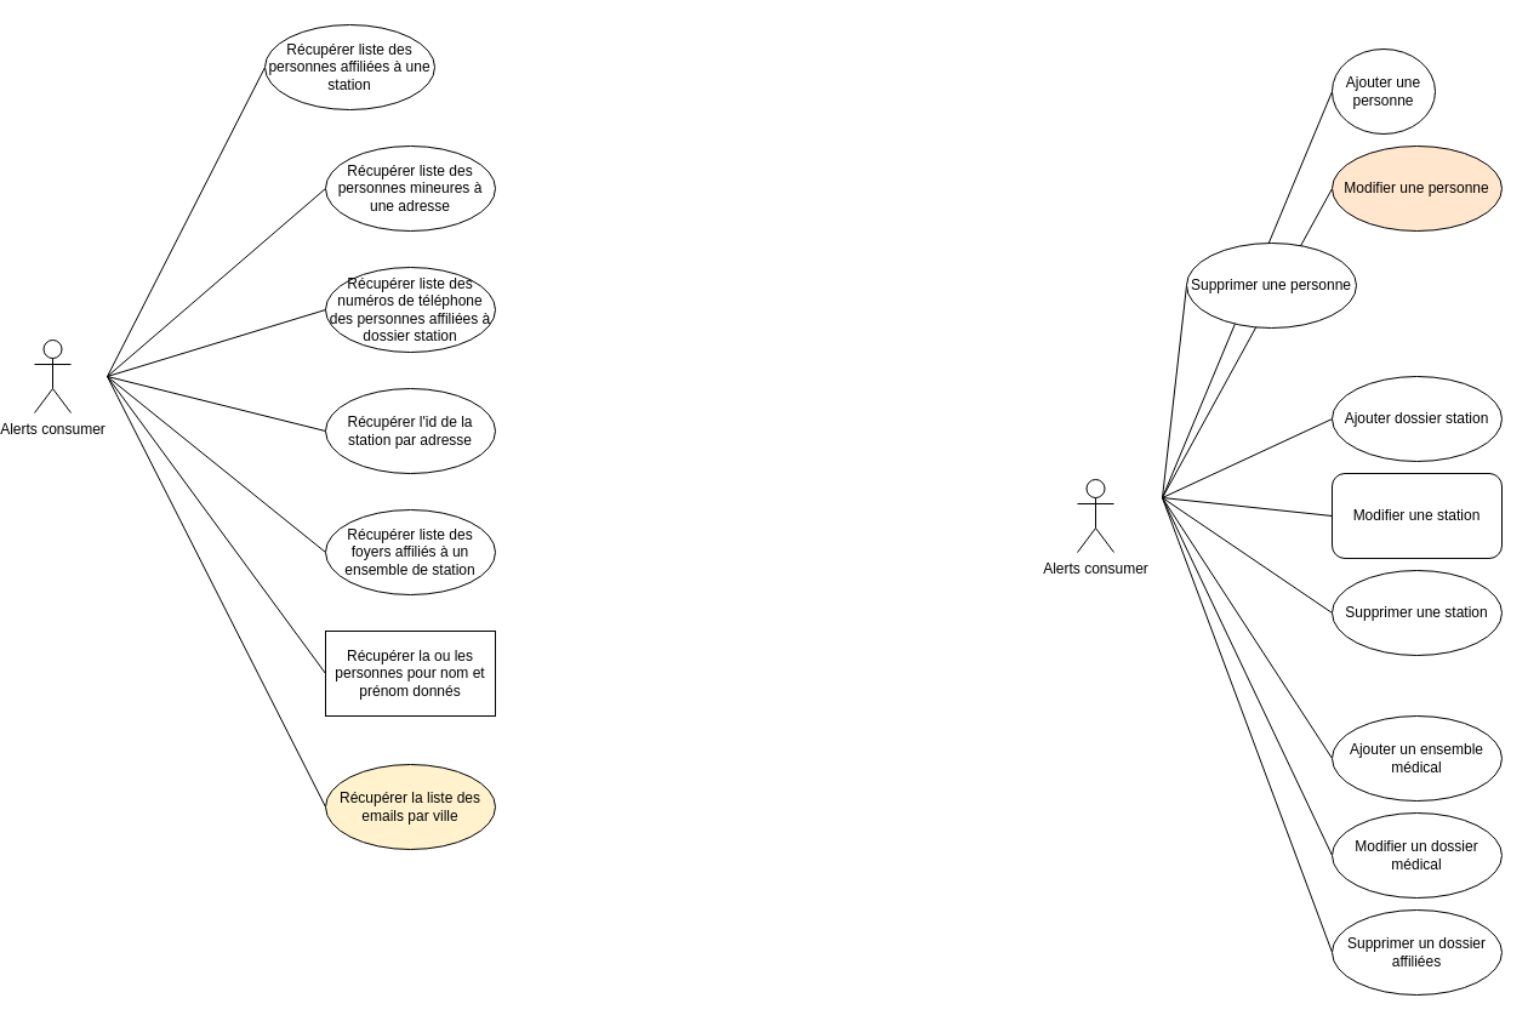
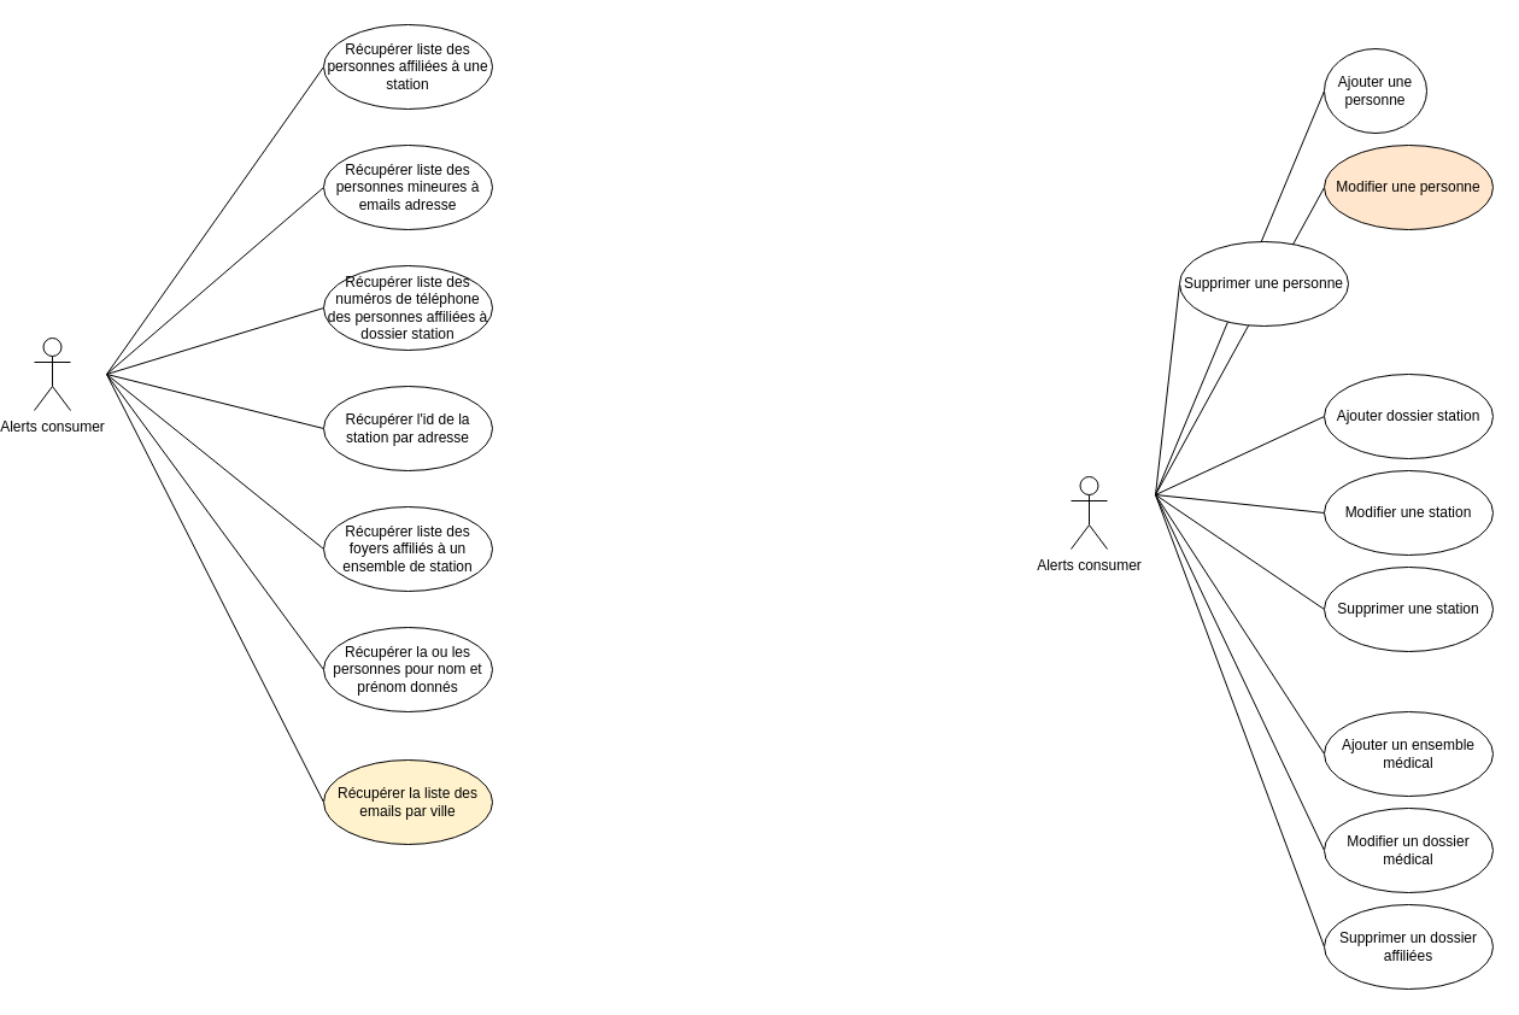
  <mxCell id="0" />
  <mxCell id="1" parent="0" />
  <mxCell id="2" style="edgeStyle=none;rounded=0;orthogonalLoop=1;jettySize=auto;html=1;exitX=0;exitY=0.5;exitDx=0;exitDy=0;endArrow=none;endFill=0;" parent="1" source="3" edge="1"><mxGeometry relative="1" as="geometry"><mxPoint x="80" y="310" as="targetPoint" /></mxGeometry></mxCell>
- <mxCell id="3" value="Récupérer liste des personnes affiliées à une station" style="ellipse;whiteSpace=wrap;html=1;" parent="1" vertex="1"><mxGeometry x="210" y="20" width="140" height="70" as="geometry" /></mxCell>
+ <mxCell id="3" value="Récupérer liste des personnes affiliées à une station" style="ellipse;whiteSpace=wrap;html=1;" parent="1" vertex="1"><mxGeometry x="260" y="20" width="140" height="70" as="geometry" /></mxCell>
  <mxCell id="4" style="edgeStyle=none;rounded=0;orthogonalLoop=1;jettySize=auto;html=1;exitX=0;exitY=0.5;exitDx=0;exitDy=0;endArrow=none;endFill=0;" parent="1" source="5" edge="1"><mxGeometry relative="1" as="geometry"><mxPoint x="80" y="310" as="targetPoint" /></mxGeometry></mxCell>
- <mxCell id="5" value="Récupérer liste des personnes mineures à une adresse" style="ellipse;whiteSpace=wrap;html=1;" parent="1" vertex="1"><mxGeometry x="260" y="120" width="140" height="70" as="geometry" /></mxCell>
+ <mxCell id="5" value="Récupérer liste des personnes mineures à emails adresse" style="ellipse;whiteSpace=wrap;html=1;" parent="1" vertex="1"><mxGeometry x="260" y="120" width="140" height="70" as="geometry" /></mxCell>
  <mxCell id="6" style="edgeStyle=none;rounded=0;orthogonalLoop=1;jettySize=auto;html=1;exitX=0;exitY=0.5;exitDx=0;exitDy=0;endArrow=none;endFill=0;" parent="1" source="7" edge="1"><mxGeometry relative="1" as="geometry"><mxPoint x="80" y="310" as="targetPoint" /></mxGeometry></mxCell>
  <mxCell id="7" value="Récupérer liste des foyers affiliés à un ensemble de station" style="ellipse;whiteSpace=wrap;html=1;" parent="1" vertex="1"><mxGeometry x="260" y="420" width="140" height="70" as="geometry" /></mxCell>
  <mxCell id="8" style="edgeStyle=none;rounded=0;orthogonalLoop=1;jettySize=auto;html=1;exitX=0;exitY=0.5;exitDx=0;exitDy=0;endArrow=none;endFill=0;" parent="1" source="34" edge="1"><mxGeometry relative="1" as="geometry"><mxPoint x="80" y="310" as="targetPoint" /><mxPoint x="260" y="355" as="sourcePoint" /></mxGeometry></mxCell>
  <mxCell id="9" value="Récupérer liste des numéros de téléphone des personnes affiliées à dossier station" style="ellipse;whiteSpace=wrap;html=1;" parent="1" vertex="1"><mxGeometry x="260" y="220" width="140" height="70" as="geometry" /></mxCell>
  <mxCell id="10" style="edgeStyle=none;rounded=0;orthogonalLoop=1;jettySize=auto;html=1;exitX=0;exitY=0.5;exitDx=0;exitDy=0;endArrow=none;endFill=0;" parent="1" source="11" edge="1"><mxGeometry relative="1" as="geometry"><mxPoint x="80" y="310" as="targetPoint" /></mxGeometry></mxCell>
- <mxCell id="11" value="Récupérer la ou les personnes pour nom et prénom donnés" style="whiteSpace=wrap;html=1;rounded=0;" parent="1" vertex="1"><mxGeometry x="260" y="520" width="140" height="70" as="geometry" /></mxCell>
+ <mxCell id="11" value="Récupérer la ou les personnes pour nom et prénom donnés" style="ellipse;whiteSpace=wrap;html=1;" parent="1" vertex="1"><mxGeometry x="260" y="520" width="140" height="70" as="geometry" /></mxCell>
  <mxCell id="12" style="edgeStyle=none;rounded=0;orthogonalLoop=1;jettySize=auto;html=1;exitX=0;exitY=0.5;exitDx=0;exitDy=0;endArrow=none;endFill=0;" parent="1" source="13" edge="1"><mxGeometry relative="1" as="geometry"><mxPoint x="80" y="310" as="targetPoint" /></mxGeometry></mxCell>
  <mxCell id="13" value="Récupérer la liste des emails par ville" style="ellipse;whiteSpace=wrap;html=1;fillColor=#fff2cc;" parent="1" vertex="1"><mxGeometry x="260" y="630" width="140" height="70" as="geometry" /></mxCell>
  <mxCell id="14" value="Alerts consumer" style="shape=umlActor;verticalLabelPosition=bottom;verticalAlign=top;html=1;" parent="1" vertex="1"><mxGeometry x="20" y="280" width="30" height="60" as="geometry" /></mxCell>
  <mxCell id="15" value="Alerts consumer" style="shape=umlActor;verticalLabelPosition=bottom;verticalAlign=top;html=1;" parent="1" vertex="1"><mxGeometry x="880" y="395" width="30" height="60" as="geometry" /></mxCell>
  <mxCell id="16" style="rounded=0;orthogonalLoop=1;jettySize=auto;html=1;exitX=0;exitY=0.5;exitDx=0;exitDy=0;endArrow=none;endFill=0;" parent="1" source="17" edge="1"><mxGeometry relative="1" as="geometry"><mxPoint x="950" y="410" as="targetPoint" /></mxGeometry></mxCell>
  <mxCell id="17" value="Ajouter une personne" style="ellipse;whiteSpace=wrap;html=1;" parent="1" vertex="1"><mxGeometry x="1090" y="40" width="85" height="70" as="geometry" /></mxCell>
  <mxCell id="18" style="edgeStyle=none;rounded=0;orthogonalLoop=1;jettySize=auto;html=1;exitX=0;exitY=0.5;exitDx=0;exitDy=0;endArrow=none;endFill=0;" parent="1" source="19" edge="1"><mxGeometry relative="1" as="geometry"><mxPoint x="950" y="410" as="targetPoint" /></mxGeometry></mxCell>
  <mxCell id="19" value="Modifier une personne" style="ellipse;whiteSpace=wrap;html=1;fillColor=#ffe6cc;" parent="1" vertex="1"><mxGeometry x="1090" y="120" width="140" height="70" as="geometry" /></mxCell>
  <mxCell id="20" style="edgeStyle=none;rounded=0;orthogonalLoop=1;jettySize=auto;html=1;exitX=0;exitY=0.5;exitDx=0;exitDy=0;endArrow=none;endFill=0;" parent="1" source="21" edge="1"><mxGeometry relative="1" as="geometry"><mxPoint x="950" y="410" as="targetPoint" /></mxGeometry></mxCell>
  <mxCell id="21" value="Supprimer une personne" style="ellipse;whiteSpace=wrap;html=1;" parent="1" vertex="1"><mxGeometry x="970" y="200" width="140" height="70" as="geometry" /></mxCell>
  <mxCell id="22" style="edgeStyle=none;rounded=0;orthogonalLoop=1;jettySize=auto;html=1;exitX=0;exitY=0.5;exitDx=0;exitDy=0;endArrow=none;endFill=0;" parent="1" source="23" edge="1"><mxGeometry relative="1" as="geometry"><mxPoint x="950" y="410" as="targetPoint" /></mxGeometry></mxCell>
  <mxCell id="23" value="Ajouter dossier station" style="ellipse;whiteSpace=wrap;html=1;" parent="1" vertex="1"><mxGeometry x="1090" y="310" width="140" height="70" as="geometry" /></mxCell>
  <mxCell id="24" style="edgeStyle=none;rounded=0;orthogonalLoop=1;jettySize=auto;html=1;exitX=0;exitY=0.5;exitDx=0;exitDy=0;endArrow=none;endFill=0;" parent="1" source="25" edge="1"><mxGeometry relative="1" as="geometry"><mxPoint x="950" y="410" as="targetPoint" /></mxGeometry></mxCell>
- <mxCell id="25" value="Modifier une station" style="whiteSpace=wrap;html=1;rounded=1;" parent="1" vertex="1"><mxGeometry x="1090" y="390" width="140" height="70" as="geometry" /></mxCell>
+ <mxCell id="25" value="Modifier une station" style="ellipse;whiteSpace=wrap;html=1;" parent="1" vertex="1"><mxGeometry x="1090" y="390" width="140" height="70" as="geometry" /></mxCell>
  <mxCell id="26" style="edgeStyle=none;rounded=0;orthogonalLoop=1;jettySize=auto;html=1;exitX=0;exitY=0.5;exitDx=0;exitDy=0;endArrow=none;endFill=0;" parent="1" source="27" edge="1"><mxGeometry relative="1" as="geometry"><mxPoint x="950" y="410" as="targetPoint" /></mxGeometry></mxCell>
  <mxCell id="27" value="Supprimer une station" style="ellipse;whiteSpace=wrap;html=1;" parent="1" vertex="1"><mxGeometry x="1090" y="470" width="140" height="70" as="geometry" /></mxCell>
  <mxCell id="28" style="edgeStyle=none;rounded=0;orthogonalLoop=1;jettySize=auto;html=1;exitX=0;exitY=0.5;exitDx=0;exitDy=0;endArrow=none;endFill=0;" parent="1" source="29" edge="1"><mxGeometry relative="1" as="geometry"><mxPoint x="950" y="410" as="targetPoint" /></mxGeometry></mxCell>
  <mxCell id="29" value="Ajouter un ensemble médical" style="ellipse;whiteSpace=wrap;html=1;" parent="1" vertex="1"><mxGeometry x="1090" y="590" width="140" height="70" as="geometry" /></mxCell>
  <mxCell id="30" style="edgeStyle=none;rounded=0;orthogonalLoop=1;jettySize=auto;html=1;exitX=0;exitY=0.5;exitDx=0;exitDy=0;endArrow=none;endFill=0;" parent="1" source="31" edge="1"><mxGeometry relative="1" as="geometry"><mxPoint x="950" y="410" as="targetPoint" /></mxGeometry></mxCell>
  <mxCell id="31" value="Modifier un dossier médical" style="ellipse;whiteSpace=wrap;html=1;" parent="1" vertex="1"><mxGeometry x="1090" y="670" width="140" height="70" as="geometry" /></mxCell>
  <mxCell id="32" style="edgeStyle=none;rounded=0;orthogonalLoop=1;jettySize=auto;html=1;exitX=0;exitY=0.5;exitDx=0;exitDy=0;endArrow=none;endFill=0;" parent="1" source="33" edge="1"><mxGeometry relative="1" as="geometry"><mxPoint x="950" y="410" as="targetPoint" /></mxGeometry></mxCell>
  <mxCell id="33" value="Supprimer un dossier affiliées" style="ellipse;whiteSpace=wrap;html=1;" parent="1" vertex="1"><mxGeometry x="1090" y="750" width="140" height="70" as="geometry" /></mxCell>
  <mxCell id="34" value="Récupérer l'id de la station par adresse" style="ellipse;whiteSpace=wrap;html=1;" parent="1" vertex="1"><mxGeometry x="260" y="320" width="140" height="70" as="geometry" /></mxCell>
  <mxCell id="35" style="edgeStyle=none;rounded=0;orthogonalLoop=1;jettySize=auto;html=1;exitX=0;exitY=0.5;exitDx=0;exitDy=0;endArrow=none;endFill=0;" edge="1" parent="1" source="9"><mxGeometry relative="1" as="geometry"><mxPoint x="80" y="310" as="targetPoint" /><mxPoint x="270" y="165" as="sourcePoint" /></mxGeometry></mxCell>
